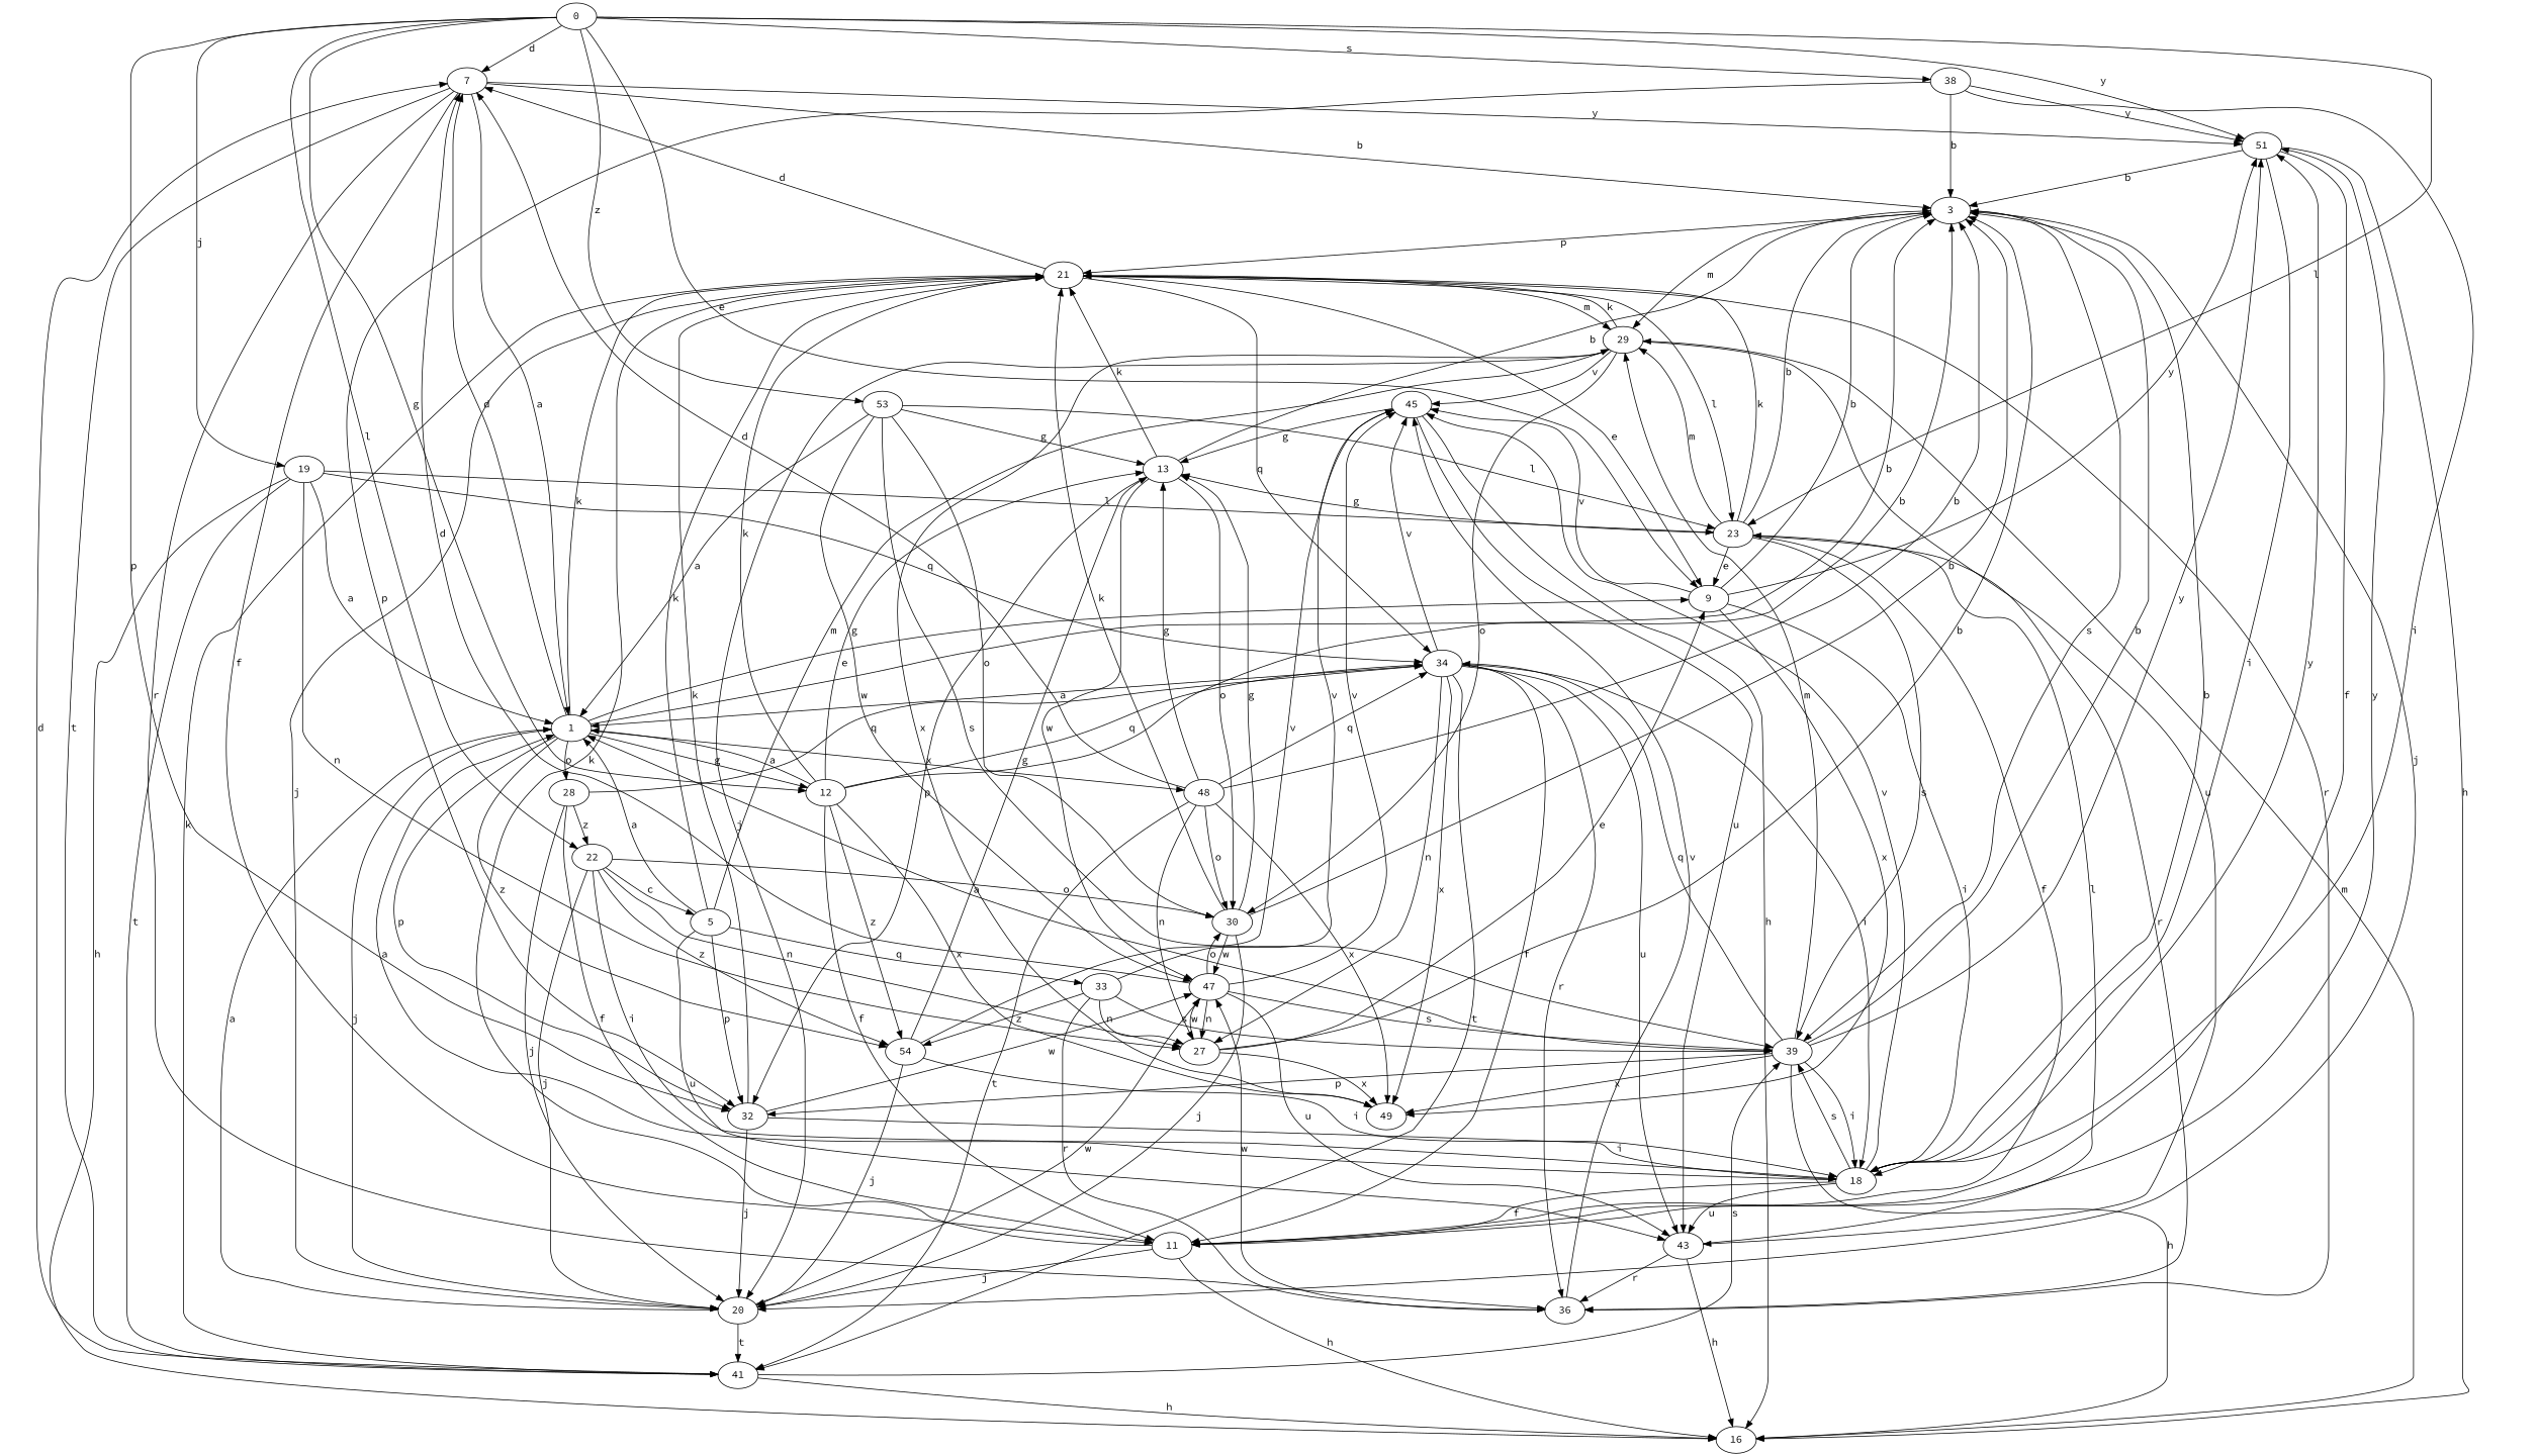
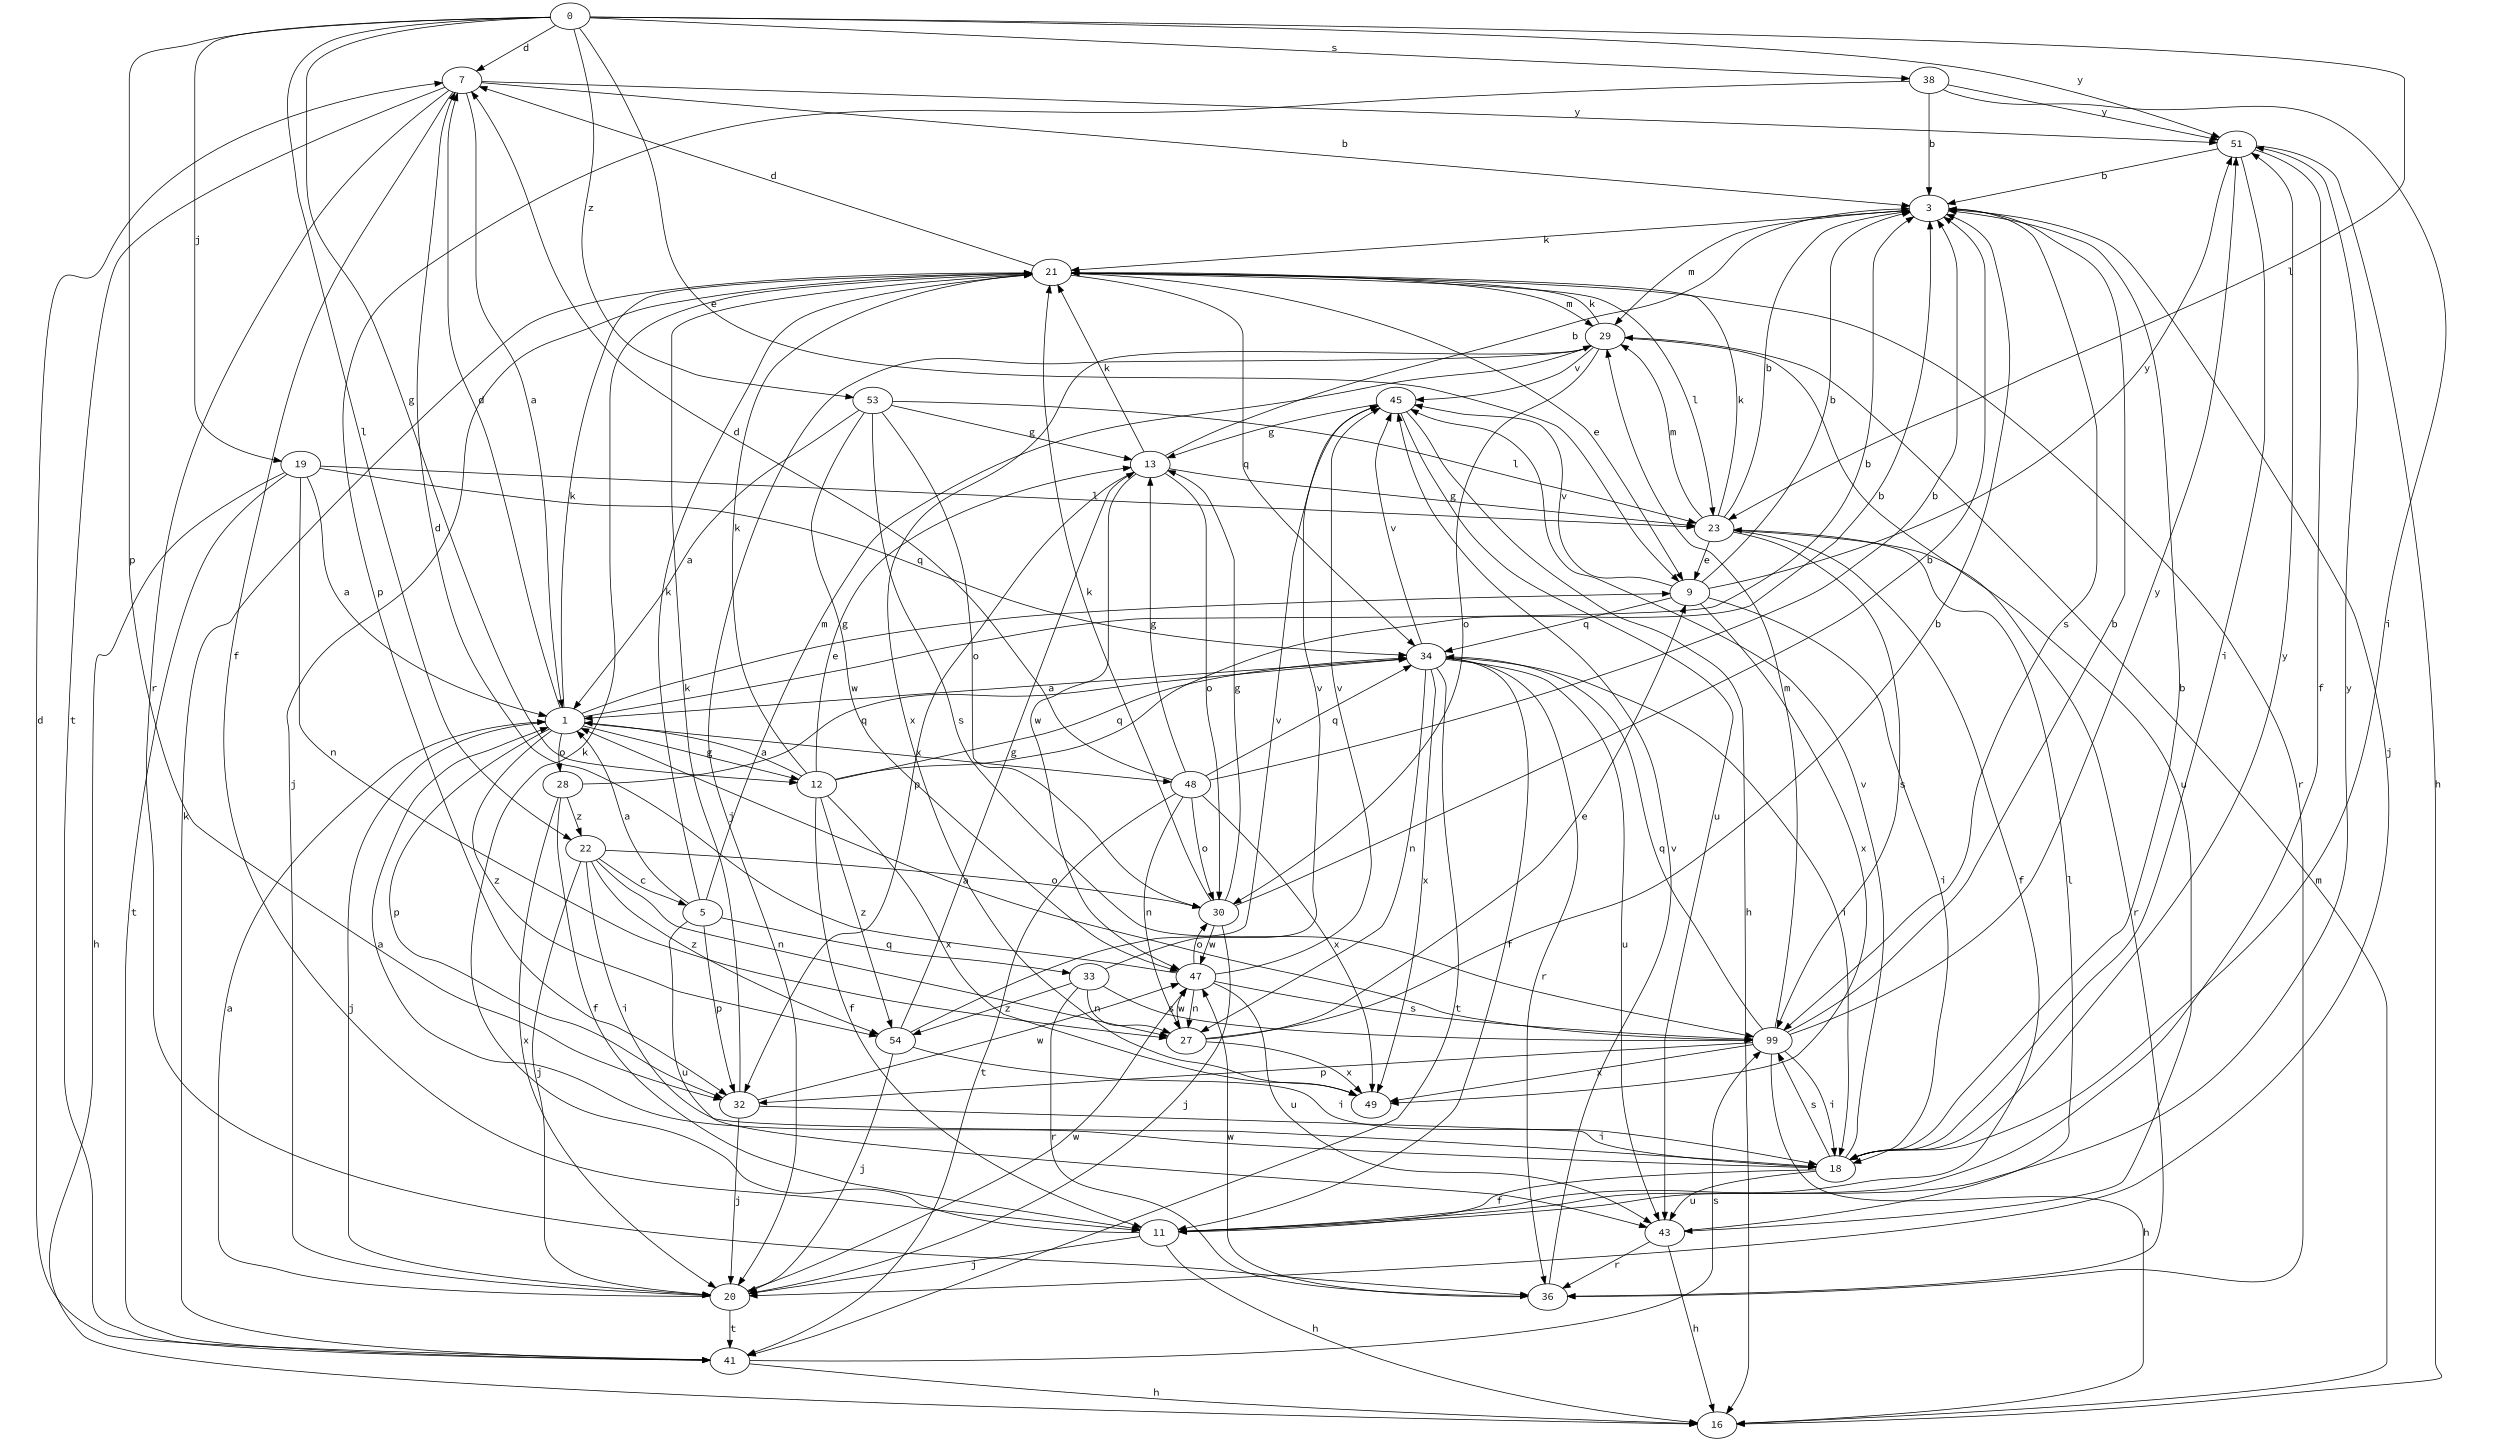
  strict digraph {
    fontname="Source Code Pro"
    node [fontname="Source Code Pro"]
    edge [fontname="Source Code Pro"]
    0
    7
    9
    12
    19
    22
    23
    32
    38
    51
    53
    1
    3
    11
    36
    41
    18
    34
    45
    49
    21
    54
    13
    16
    27
    20
    5
    30
    n29 [label=29]
-   39
+   39 [label=99]
    47
    28
    48
    43
    33
    0 -> 7 [label=d]
    0 -> 9 [label=e]
    0 -> 12 [label=g]
    0 -> 19 [label=j]
    0 -> 22 [label=l]
    0 -> 23 [label=l]
    0 -> 32 [label=p]
    0 -> 38 [label=s]
    0 -> 51 [label=y]
    0 -> 53 [label=z]
    7 -> 51 [label=y]
    7 -> 1 [label=a]
    7 -> 3 [label=b]
    7 -> 11 [label=f]
    7 -> 36 [label=r]
    7 -> 41 [label=t]
    9 -> 51 [label=y]
    9 -> 3 [label=b]
    9 -> 18 [label=i]
+   9 -> 34 [label=q]
    9 -> 45 [label=v]
    9 -> 49 [label=x]
    12 -> 1 [label=a]
    12 -> 3 [label=b]
    12 -> 11 [label=f]
    12 -> 34 [label=q]
    12 -> 49 [label=x]
    12 -> 21 [label=k]
    12 -> 54 [label=z]
    12 -> 13 [label=g]
    19 -> 23 [label=l]
    19 -> 1 [label=a]
    19 -> 41 [label=t]
    19 -> 34 [label=q]
    19 -> 16 [label=h]
    19 -> 27 [label=n]
    22 -> 18 [label=i]
    22 -> 54 [label=z]
    22 -> 27 [label=n]
    22 -> 20 [label=j]
    22 -> 5 [label=c]
    22 -> 30 [label=o]
    23 -> 9 [label=e]
    23 -> 3 [label=b]
    23 -> 11 [label=f]
    23 -> 36 [label=r]
    23 -> 21 [label=k]
-   23 -> 13 [label=g]
+   13 -> 23 [label=g]
    23 -> n29 [label=m]
    23 -> 39 [label=s]
    32 -> 18 [label=i]
    32 -> 21 [label=k]
    32 -> 20 [label=j]
    32 -> 47 [label=w]
    38 -> 32 [label=p]
    38 -> 51 [label=y]
    38 -> 3 [label=b]
    38 -> 18 [label=i]
    51 -> 3 [label=b]
    51 -> 11 [label=f]
    51 -> 18 [label=i]
    51 -> 16 [label=h]
    53 -> 23 [label=l]
    53 -> 1 [label=a]
    53 -> 13 [label=g]
    53 -> 30 [label=o]
    53 -> 39 [label=s]
    53 -> 47 [label=w]
    1 -> 7 [label=d]
    1 -> 9 [label=e]
    1 -> 12 [label=g]
    1 -> 32 [label=p]
    1 -> 3 [label=b]
    1 -> 21 [label=k]
    1 -> 54 [label=z]
    1 -> 20 [label=j]
    1 -> 28 [label=o]
    1 -> 48 [label=x]
-   3 -> 21 [label=p]
+   3 -> 21 [label=k]
    3 -> 20 [label=j]
    3 -> n29 [label=m]
    3 -> 39 [label=s]
    11 -> 51 [label=y]
    11 -> 21 [label=k]
    11 -> 16 [label=h]
    11 -> 20 [label=j]
    36 -> 45 [label=v]
    36 -> 47 [label=w]
    41 -> 7 [label=d]
    41 -> 21 [label=k]
    41 -> 16 [label=h]
    41 -> 39 [label=s]
    18 -> 51 [label=y]
    18 -> 1 [label=a]
    18 -> 3 [label=b]
    18 -> 11 [label=f]
    18 -> 45 [label=v]
    18 -> 39 [label=s]
    18 -> 43 [label=u]
    34 -> 1 [label=a]
    34 -> 11 [label=f]
    34 -> 36 [label=r]
    34 -> 41 [label=t]
    34 -> 18 [label=i]
    34 -> 45 [label=v]
    34 -> 49 [label=x]
    34 -> 27 [label=n]
    34 -> 43 [label=u]
    45 -> 13 [label=g]
    45 -> 16 [label=h]
    45 -> 43 [label=u]
    21 -> 7 [label=d]
    21 -> 9 [label=e]
    21 -> 23 [label=l]
    21 -> 36 [label=r]
    21 -> 34 [label=q]
    21 -> 20 [label=j]
    21 -> n29 [label=m]
    54 -> 18 [label=i]
    54 -> 45 [label=v]
    54 -> 13 [label=g]
    54 -> 20 [label=j]
    13 -> 32 [label=p]
    13 -> 3 [label=b]
    13 -> 21 [label=k]
    13 -> 30 [label=o]
    13 -> 47 [label=w]
    16 -> n29 [label=m]
    27 -> 9 [label=e]
    27 -> 3 [label=b]
    27 -> 49 [label=x]
    27 -> 47 [label=w]
    20 -> 1 [label=a]
    20 -> 41 [label=t]
    20 -> 47 [label=w]
    5 -> 32 [label=p]
    5 -> 1 [label=a]
    5 -> 21 [label=k]
    5 -> n29 [label=m]
    5 -> 43 [label=u]
    5 -> 33 [label=q]
    30 -> 3 [label=b]
    30 -> 21 [label=k]
    30 -> 13 [label=g]
    30 -> 20 [label=j]
    30 -> 47 [label=w]
    n29 -> 45 [label=v]
    n29 -> 49 [label=x]
    n29 -> 21 [label=k]
    n29 -> 20 [label=j]
    n29 -> 30 [label=o]
    n29 -> 43 [label=u]
    39 -> 32 [label=p]
    39 -> 51 [label=y]
    39 -> 1 [label=a]
    39 -> 3 [label=b]
    39 -> 18 [label=i]
    39 -> 34 [label=q]
    39 -> 49 [label=x]
    39 -> 16 [label=h]
    39 -> n29 [label=m]
    47 -> 7 [label=d]
    47 -> 45 [label=v]
    47 -> 27 [label=n]
    47 -> 30 [label=o]
    47 -> 39 [label=s]
    47 -> 43 [label=u]
    28 -> 22 [label=z]
    28 -> 11 [label=f]
    28 -> 34 [label=q]
-   28 -> 20 [label=j]
+   28 -> 20 [label=x]
    48 -> 7 [label=d]
    48 -> 3 [label=b]
    48 -> 41 [label=t]
    48 -> 34 [label=q]
    48 -> 49 [label=x]
    48 -> 13 [label=g]
    48 -> 27 [label=n]
    48 -> 30 [label=o]
    43 -> 23 [label=l]
    43 -> 36 [label=r]
    43 -> 16 [label=h]
    33 -> 36 [label=r]
    33 -> 45 [label=v]
    33 -> 54 [label=z]
    33 -> 27 [label=n]
    33 -> 39 [label=s]
  }
